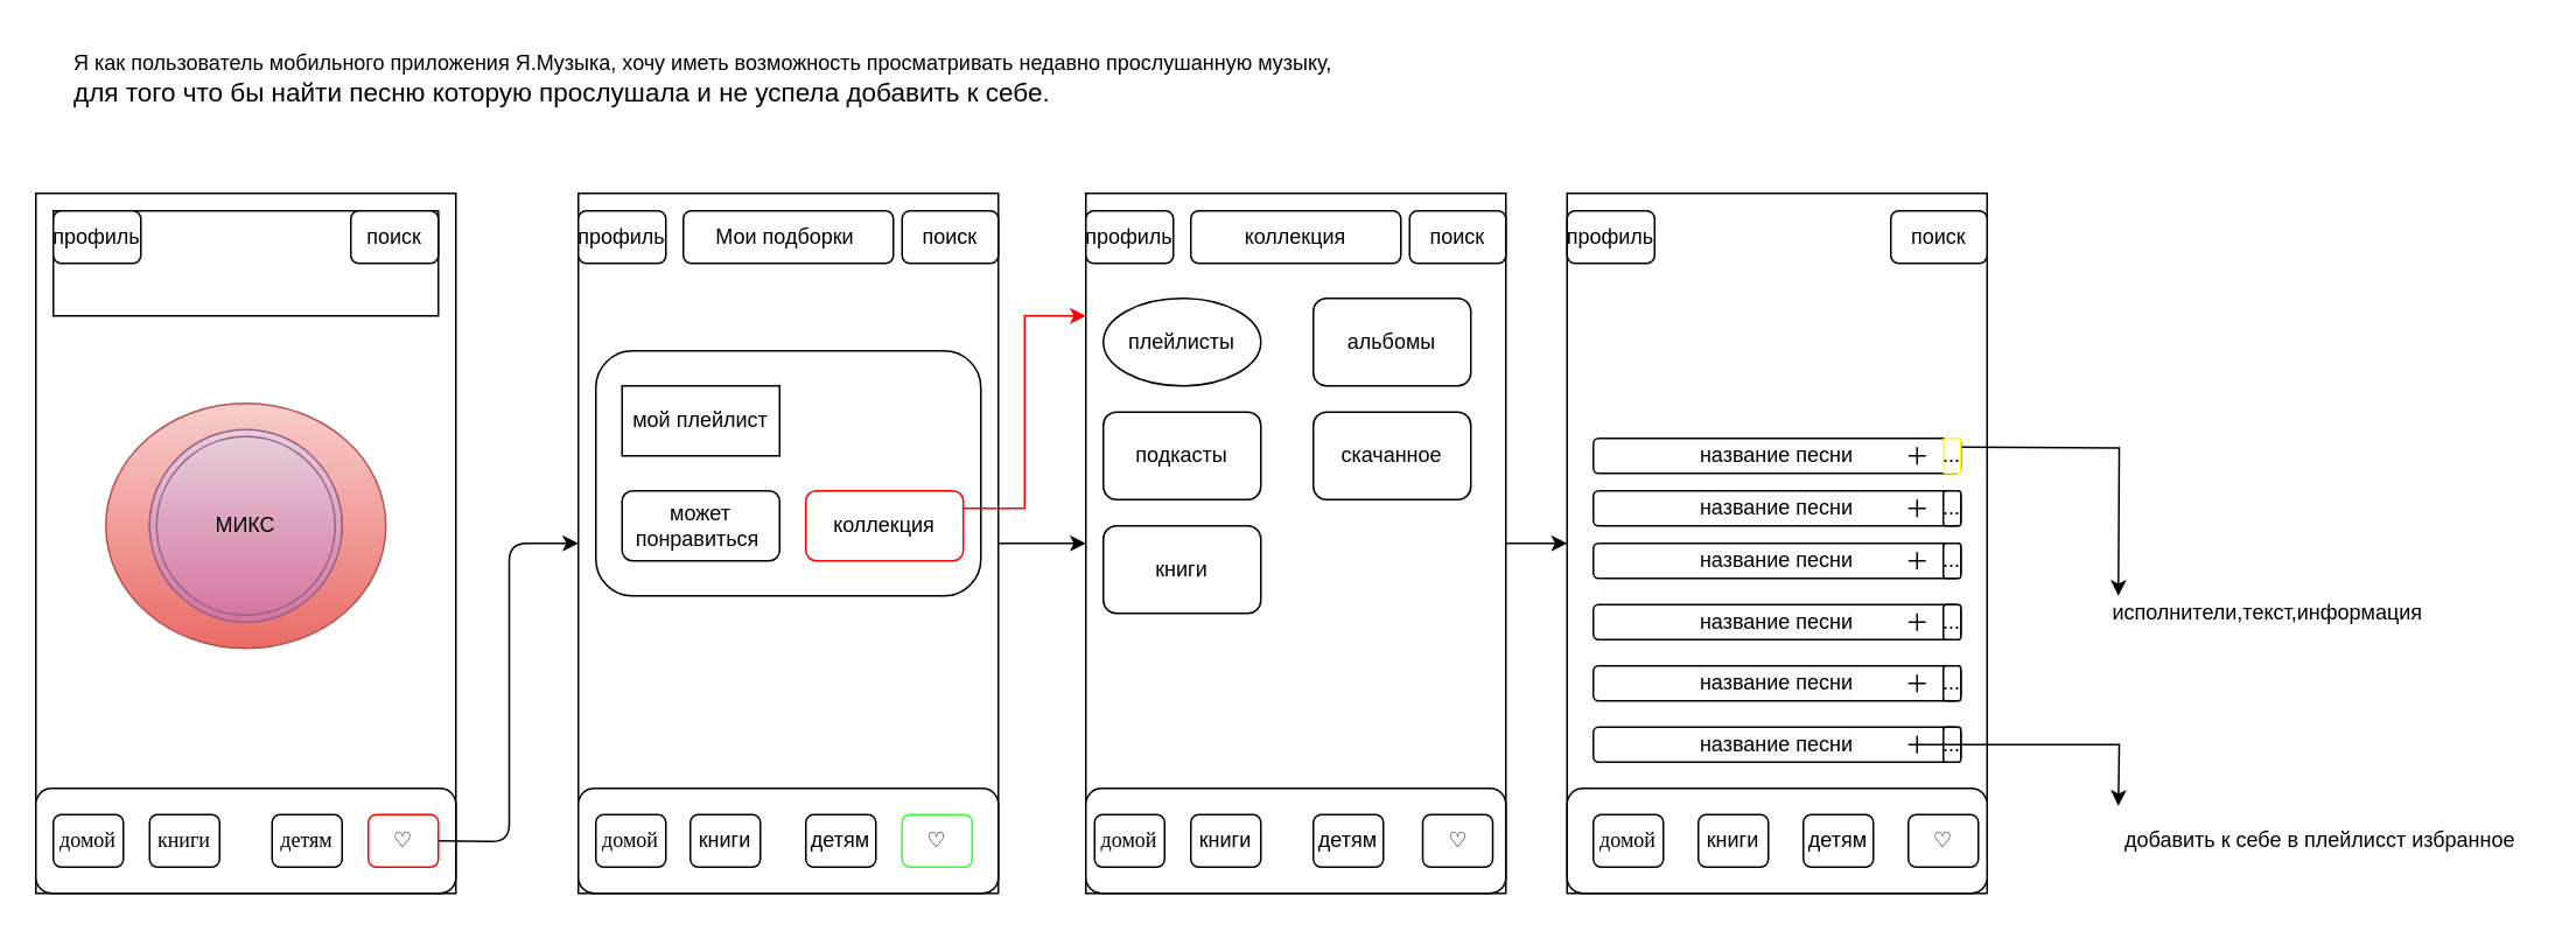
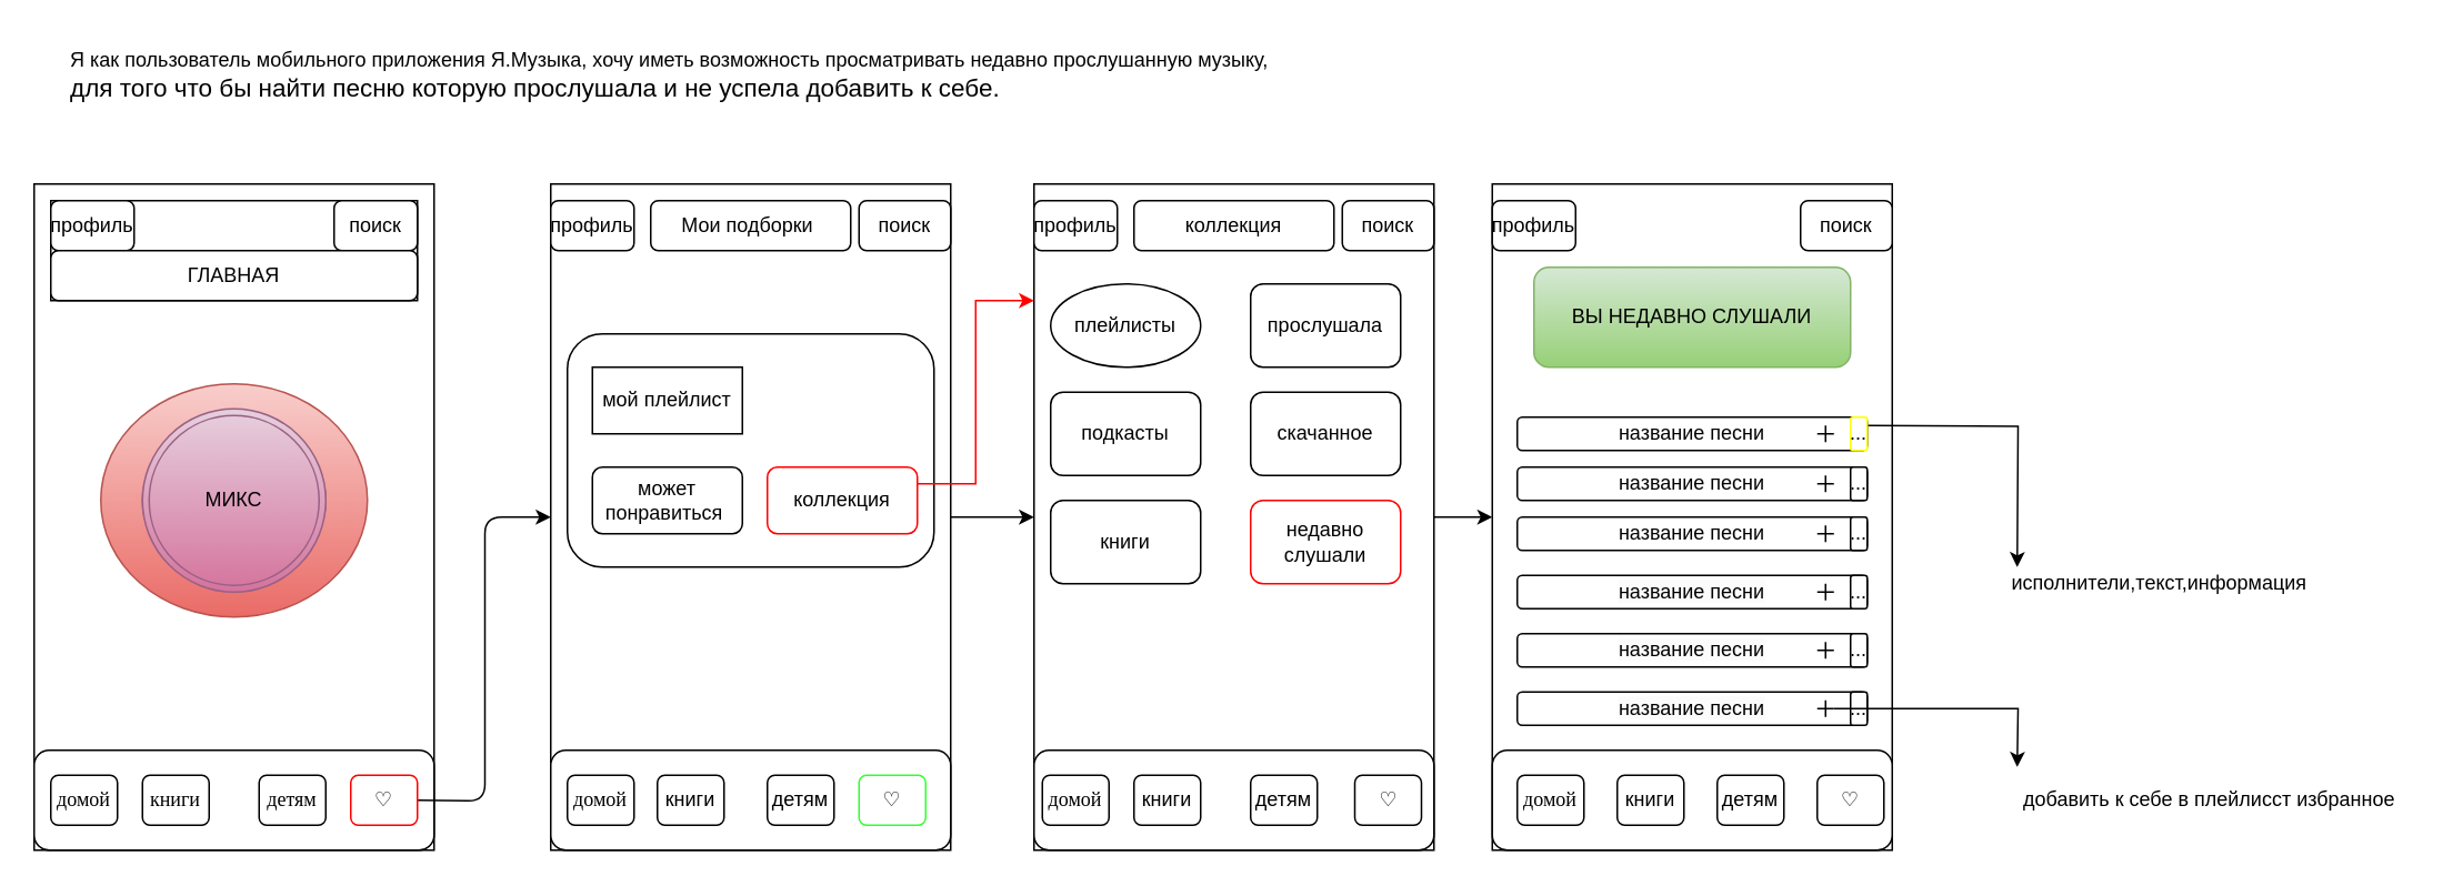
  <mxCell id="0" />
  <mxCell id="1" parent="0" />
  <mxCell id="2" value="Я как пользователь мобильного приложения Я.Музыка, хочу иметь возможность просматривать недавно прослушанную музыку,&amp;nbsp;&lt;div style=&quot;font-size: 15px;&quot;&gt;для того что бы найти песню которую прослушала и не успела добавить к себе.&lt;/div&gt;" style="text;html=1;align=left;verticalAlign=middle;resizable=0;points=[];autosize=1;strokeColor=none;fillColor=none;perimeterSpacing=0;imageAlign=left;" parent="1" vertex="1"><mxGeometry x="40" y="20" width="760" height="50" as="geometry" /></mxCell>
  <mxCell id="3" value="" style="rounded=0;whiteSpace=wrap;html=1;" parent="1" vertex="1"><mxGeometry x="20" y="110" width="240" height="400" as="geometry" /></mxCell>
  <mxCell id="4" style="edgeStyle=orthogonalEdgeStyle;rounded=0;orthogonalLoop=1;jettySize=auto;html=1;entryX=0;entryY=0.5;entryDx=0;entryDy=0;" parent="1" source="5" target="57" edge="1"><mxGeometry relative="1" as="geometry" /></mxCell>
  <mxCell id="5" value="" style="rounded=0;whiteSpace=wrap;html=1;" parent="1" vertex="1"><mxGeometry x="330" y="110" width="240" height="400" as="geometry" /></mxCell>
  <mxCell id="6" value="&lt;span style=&quot;color: rgba(0, 0, 0, 0); font-family: monospace; font-size: 0px; text-align: start; text-wrap: nowrap;&quot;&gt;%3CmxGraphModel%3E%3Croot%3E%3CmxCell%20id%3D%220%22%2F%3E%3CmxCell%20id%3D%221%22%20parent%3D%220%22%2F%3E%3CmxCell%20id%3D%222%22%20value%3D%22%D0%BC%D0%BE%D0%B6%D0%B5%D1%82%20%D0%BF%D0%BE%D0%BD%D1%80%D0%B0%D0%B2%D0%B8%D1%82%D1%8C%D1%81%D1%8F%26amp%3Bnbsp%3B%22%20style%3D%22rounded%3D1%3BwhiteSpace%3Dwrap%3Bhtml%3D1%3B%22%20vertex%3D%221%22%20parent%3D%221%22%3E%3CmxGeometry%20x%3D%22355%22%20y%3D%22290%22%20width%3D%2290%22%20height%3D%2240%22%20as%3D%22geometry%22%2F%3E%3C%2FmxCell%3E%3C%2Froot%3E%3C%2FmxGraphModel%3E&lt;/span&gt;" style="rounded=0;whiteSpace=wrap;html=1;" parent="1" vertex="1"><mxGeometry x="895" y="110" width="240" height="400" as="geometry" /></mxCell>
  <mxCell id="7" value="" style="verticalLabelPosition=bottom;verticalAlign=top;html=1;shape=mxgraph.basic.donut;dx=25;fillColor=#f8cecc;gradientColor=#ea6b66;strokeColor=#b85450;" parent="1" vertex="1"><mxGeometry x="60" y="230" width="160" height="140" as="geometry" /></mxCell>
  <mxCell id="8" value="МИКС" style="ellipse;shape=doubleEllipse;whiteSpace=wrap;html=1;aspect=fixed;fillColor=#e6d0de;gradientColor=#d5739d;strokeColor=#996185;" parent="1" vertex="1"><mxGeometry x="85" y="245" width="110" height="110" as="geometry" /></mxCell>
  <mxCell id="9" value="" style="rounded=1;whiteSpace=wrap;html=1;" parent="1" vertex="1"><mxGeometry x="20" y="450" width="240" height="60" as="geometry" /></mxCell>
  <mxCell id="10" value="&lt;font face=&quot;Verdana&quot;&gt;домой&lt;/font&gt;" style="rounded=1;whiteSpace=wrap;html=1;align=center;" parent="1" vertex="1"><mxGeometry x="30" y="465" width="40" height="30" as="geometry" /></mxCell>
  <mxCell id="11" value="" style="rounded=0;whiteSpace=wrap;html=1;" parent="1" vertex="1"><mxGeometry x="30" y="120" width="220" height="60" as="geometry" /></mxCell>
  <mxCell id="12" value="профиль" style="rounded=1;whiteSpace=wrap;html=1;" parent="1" vertex="1"><mxGeometry x="30" y="120" width="50" height="30" as="geometry" /></mxCell>
  <mxCell id="13" value="поиск" style="rounded=1;whiteSpace=wrap;html=1;" parent="1" vertex="1"><mxGeometry x="200" y="120" width="50" height="30" as="geometry" /></mxCell>
+ <mxCell id="14" value="ГЛАВНАЯ" style="rounded=1;whiteSpace=wrap;html=1;" parent="1" vertex="1"><mxGeometry x="30" y="150" width="220" height="30" as="geometry" /></mxCell>
  <mxCell id="15" value="" style="rounded=1;whiteSpace=wrap;html=1;" parent="1" vertex="1"><mxGeometry x="340" y="200" width="220" height="140" as="geometry" /></mxCell>
  <mxCell id="16" value="мой плейлист" style="whiteSpace=wrap;html=1;rounded=0;" parent="1" vertex="1"><mxGeometry x="355" y="220" width="90" height="40" as="geometry" /></mxCell>
  <mxCell id="17" value="может понравиться&amp;nbsp;" style="rounded=1;whiteSpace=wrap;html=1;" parent="1" vertex="1"><mxGeometry x="355" y="280" width="90" height="40" as="geometry" /></mxCell>
  <mxCell id="18" value="" style="rounded=1;whiteSpace=wrap;html=1;" parent="1" vertex="1"><mxGeometry x="330" y="450" width="240" height="60" as="geometry" /></mxCell>
  <mxCell id="19" value="&lt;font face=&quot;Verdana&quot;&gt;домой&lt;/font&gt;" style="rounded=1;whiteSpace=wrap;html=1;align=center;" parent="1" vertex="1"><mxGeometry x="340" y="465" width="40" height="30" as="geometry" /></mxCell>
  <mxCell id="20" value="книги" style="rounded=1;whiteSpace=wrap;html=1;" parent="1" vertex="1"><mxGeometry x="394" y="465" width="40" height="30" as="geometry" /></mxCell>
  <mxCell id="21" value="детям" style="rounded=1;whiteSpace=wrap;html=1;" parent="1" vertex="1"><mxGeometry x="460" y="465" width="40" height="30" as="geometry" /></mxCell>
  <mxCell id="22" value="поиск" style="rounded=1;whiteSpace=wrap;html=1;" parent="1" vertex="1"><mxGeometry x="515" y="120" width="55" height="30" as="geometry" /></mxCell>
  <mxCell id="23" style="edgeStyle=orthogonalEdgeStyle;rounded=1;orthogonalLoop=1;jettySize=auto;html=1;curved=0;" parent="1" target="5" edge="1"><mxGeometry relative="1" as="geometry"><mxPoint x="250" y="479.984" as="sourcePoint" /></mxGeometry></mxCell>
  <mxCell id="24" value="♡" style="rounded=1;whiteSpace=wrap;html=1;strokeColor=#33FF33;" parent="1" vertex="1"><mxGeometry x="515" y="465" width="40" height="30" as="geometry" /></mxCell>
+ <mxCell id="25" value="ВЫ НЕДАВНО СЛУШАЛИ" style="rounded=1;whiteSpace=wrap;html=1;fillColor=#d5e8d4;gradientColor=#97d077;strokeColor=#82b366;" parent="1" vertex="1"><mxGeometry x="920" y="160" width="190" height="60" as="geometry" /></mxCell>
  <mxCell id="26" value="название песни" style="rounded=1;whiteSpace=wrap;html=1;" parent="1" vertex="1"><mxGeometry x="910" y="250" width="210" height="20" as="geometry" /></mxCell>
  <mxCell id="27" value="название песни" style="rounded=1;whiteSpace=wrap;html=1;" parent="1" vertex="1"><mxGeometry x="910" y="280" width="210" height="20" as="geometry" /></mxCell>
  <mxCell id="28" value="название песни" style="rounded=1;whiteSpace=wrap;html=1;" parent="1" vertex="1"><mxGeometry x="910" y="310" width="210" height="20" as="geometry" /></mxCell>
  <mxCell id="29" value="&lt;meta charset=&quot;utf-8&quot;&gt;&lt;span style=&quot;color: rgb(0, 0, 0); font-family: Helvetica; font-size: 12px; font-style: normal; font-variant-ligatures: normal; font-variant-caps: normal; font-weight: 400; letter-spacing: normal; orphans: 2; text-align: center; text-indent: 0px; text-transform: none; widows: 2; word-spacing: 0px; -webkit-text-stroke-width: 0px; white-space: normal; background-color: rgb(251, 251, 251); text-decoration-thickness: initial; text-decoration-style: initial; text-decoration-color: initial; display: inline !important; float: none;&quot;&gt;название песни&lt;/span&gt;" style="rounded=1;whiteSpace=wrap;html=1;" parent="1" vertex="1"><mxGeometry x="910" y="345" width="210" height="20" as="geometry" /></mxCell>
  <mxCell id="30" value="&lt;meta charset=&quot;utf-8&quot;&gt;&lt;span style=&quot;color: rgb(0, 0, 0); font-family: Helvetica; font-size: 12px; font-style: normal; font-variant-ligatures: normal; font-variant-caps: normal; font-weight: 400; letter-spacing: normal; orphans: 2; text-align: center; text-indent: 0px; text-transform: none; widows: 2; word-spacing: 0px; -webkit-text-stroke-width: 0px; white-space: normal; background-color: rgb(251, 251, 251); text-decoration-thickness: initial; text-decoration-style: initial; text-decoration-color: initial; display: inline !important; float: none;&quot;&gt;название песни&lt;/span&gt;" style="rounded=1;whiteSpace=wrap;html=1;" parent="1" vertex="1"><mxGeometry x="910" y="380" width="210" height="20" as="geometry" /></mxCell>
  <mxCell id="31" value="&lt;meta charset=&quot;utf-8&quot;&gt;&lt;span style=&quot;color: rgb(0, 0, 0); font-family: Helvetica; font-size: 12px; font-style: normal; font-variant-ligatures: normal; font-variant-caps: normal; font-weight: 400; letter-spacing: normal; orphans: 2; text-align: center; text-indent: 0px; text-transform: none; widows: 2; word-spacing: 0px; -webkit-text-stroke-width: 0px; white-space: normal; background-color: rgb(251, 251, 251); text-decoration-thickness: initial; text-decoration-style: initial; text-decoration-color: initial; display: inline !important; float: none;&quot;&gt;название песни&lt;/span&gt;" style="rounded=1;whiteSpace=wrap;html=1;" parent="1" vertex="1"><mxGeometry x="910" y="415" width="210" height="20" as="geometry" /></mxCell>
  <mxCell id="32" value="" style="rounded=1;whiteSpace=wrap;html=1;" parent="1" vertex="1"><mxGeometry x="895" y="450" width="240" height="60" as="geometry" /></mxCell>
  <mxCell id="33" value="&lt;font face=&quot;Verdana&quot;&gt;домой&lt;/font&gt;" style="rounded=1;whiteSpace=wrap;html=1;align=center;" parent="1" vertex="1"><mxGeometry x="910" y="465" width="40" height="30" as="geometry" /></mxCell>
  <mxCell id="34" value="книги" style="rounded=1;whiteSpace=wrap;html=1;" parent="1" vertex="1"><mxGeometry x="970" y="465" width="40" height="30" as="geometry" /></mxCell>
  <mxCell id="35" value="детям" style="rounded=1;whiteSpace=wrap;html=1;" parent="1" vertex="1"><mxGeometry x="1030" y="465" width="40" height="30" as="geometry" /></mxCell>
  <mxCell id="36" value="♡" style="rounded=1;whiteSpace=wrap;html=1;strokeColor=#000000;" parent="1" vertex="1"><mxGeometry x="1090" y="465" width="40" height="30" as="geometry" /></mxCell>
  <mxCell id="37" value="поиск" style="rounded=1;whiteSpace=wrap;html=1;" parent="1" vertex="1"><mxGeometry x="1080" y="120" width="55" height="30" as="geometry" /></mxCell>
  <mxCell id="38" value="профиль" style="rounded=1;whiteSpace=wrap;html=1;" parent="1" vertex="1"><mxGeometry x="330" y="120" width="50" height="30" as="geometry" /></mxCell>
  <mxCell id="39" value="профиль" style="rounded=1;whiteSpace=wrap;html=1;" parent="1" vertex="1"><mxGeometry x="895" y="120" width="50" height="30" as="geometry" /></mxCell>
  <mxCell id="40" style="edgeStyle=orthogonalEdgeStyle;rounded=0;orthogonalLoop=1;jettySize=auto;html=1;exitX=1;exitY=0.5;exitDx=0;exitDy=0;" parent="1" edge="1"><mxGeometry relative="1" as="geometry"><mxPoint x="1210" y="340" as="targetPoint" /><mxPoint x="1120" y="255" as="sourcePoint" /></mxGeometry></mxCell>
  <mxCell id="41" value="Мои подборки&amp;nbsp;" style="rounded=1;whiteSpace=wrap;html=1;" parent="1" vertex="1"><mxGeometry x="390" y="120" width="120" height="30" as="geometry" /></mxCell>
  <mxCell id="42" value="" style="shape=cross;whiteSpace=wrap;html=1;size=0;" parent="1" vertex="1"><mxGeometry x="1090" y="315" width="10" height="10" as="geometry" /></mxCell>
  <mxCell id="43" value="..." style="rounded=1;whiteSpace=wrap;html=1;strokeColor=#FFFF00;" parent="1" vertex="1"><mxGeometry x="1110" y="250" width="10" height="20" as="geometry" /></mxCell>
  <mxCell id="44" value="..." style="rounded=1;whiteSpace=wrap;html=1;" parent="1" vertex="1"><mxGeometry x="1110" y="280" width="10" height="20" as="geometry" /></mxCell>
  <mxCell id="45" value="..." style="rounded=1;whiteSpace=wrap;html=1;" parent="1" vertex="1"><mxGeometry x="1110" y="310" width="10" height="20" as="geometry" /></mxCell>
  <mxCell id="46" value="..." style="rounded=1;whiteSpace=wrap;html=1;" parent="1" vertex="1"><mxGeometry x="1110" y="345" width="10" height="20" as="geometry" /></mxCell>
  <mxCell id="47" value="..." style="rounded=1;whiteSpace=wrap;html=1;" parent="1" vertex="1"><mxGeometry x="1110" y="380" width="10" height="20" as="geometry" /></mxCell>
  <mxCell id="48" value="..." style="rounded=1;whiteSpace=wrap;html=1;" parent="1" vertex="1"><mxGeometry x="1110" y="415" width="10" height="20" as="geometry" /></mxCell>
  <mxCell id="49" value="" style="shape=cross;whiteSpace=wrap;html=1;size=0;" parent="1" vertex="1"><mxGeometry x="1090" y="350" width="10" height="10" as="geometry" /></mxCell>
  <mxCell id="50" value="" style="shape=cross;whiteSpace=wrap;html=1;size=0;" parent="1" vertex="1"><mxGeometry x="1090" y="385" width="10" height="10" as="geometry" /></mxCell>
  <mxCell id="51" style="edgeStyle=orthogonalEdgeStyle;rounded=0;orthogonalLoop=1;jettySize=auto;html=1;" parent="1" source="52" edge="1"><mxGeometry relative="1" as="geometry"><mxPoint x="1210" y="460" as="targetPoint" /></mxGeometry></mxCell>
  <mxCell id="52" value="" style="shape=cross;whiteSpace=wrap;html=1;size=0;" parent="1" vertex="1"><mxGeometry x="1090" y="420" width="10" height="10" as="geometry" /></mxCell>
  <mxCell id="53" value="" style="shape=cross;whiteSpace=wrap;html=1;size=0;" parent="1" vertex="1"><mxGeometry x="1090" y="285" width="10" height="10" as="geometry" /></mxCell>
  <mxCell id="54" value="" style="shape=cross;whiteSpace=wrap;html=1;size=0;" parent="1" vertex="1"><mxGeometry x="1090" y="255" width="10" height="10" as="geometry" /></mxCell>
  <mxCell id="55" value="коллекция" style="rounded=1;whiteSpace=wrap;html=1;strokeColor=#FF0000;" parent="1" vertex="1"><mxGeometry x="460" y="280" width="90" height="40" as="geometry" /></mxCell>
  <mxCell id="56" style="edgeStyle=orthogonalEdgeStyle;rounded=0;orthogonalLoop=1;jettySize=auto;html=1;entryX=0;entryY=0.5;entryDx=0;entryDy=0;" parent="1" source="57" target="6" edge="1"><mxGeometry relative="1" as="geometry" /></mxCell>
  <mxCell id="57" value="" style="rounded=0;whiteSpace=wrap;html=1;" parent="1" vertex="1"><mxGeometry x="620" y="110" width="240" height="400" as="geometry" /></mxCell>
  <mxCell id="58" style="edgeStyle=orthogonalEdgeStyle;rounded=0;orthogonalLoop=1;jettySize=auto;html=1;exitX=1;exitY=0.25;exitDx=0;exitDy=0;entryX=0;entryY=0.175;entryDx=0;entryDy=0;entryPerimeter=0;strokeColor=#FF0000;" parent="1" source="55" target="57" edge="1"><mxGeometry relative="1" as="geometry" /></mxCell>
  <mxCell id="59" style="edgeStyle=orthogonalEdgeStyle;rounded=0;orthogonalLoop=1;jettySize=auto;html=1;exitX=0.5;exitY=1;exitDx=0;exitDy=0;" parent="1" source="37" target="37" edge="1"><mxGeometry relative="1" as="geometry" /></mxCell>
  <mxCell id="60" value="плейлисты" style="ellipse;whiteSpace=wrap;html=1;" parent="1" vertex="1"><mxGeometry x="630" y="170" width="90" height="50" as="geometry" /></mxCell>
  <mxCell id="61" value="подкасты" style="rounded=1;whiteSpace=wrap;html=1;" parent="1" vertex="1"><mxGeometry x="630" y="235" width="90" height="50" as="geometry" /></mxCell>
  <mxCell id="62" value="скачанное" style="rounded=1;whiteSpace=wrap;html=1;" parent="1" vertex="1"><mxGeometry x="750" y="235" width="90" height="50" as="geometry" /></mxCell>
- <mxCell id="63" value="альбомы" style="rounded=1;whiteSpace=wrap;html=1;" parent="1" vertex="1"><mxGeometry x="750" y="170" width="90" height="50" as="geometry" /></mxCell>
+ <mxCell id="63" value="прослушала" style="rounded=1;whiteSpace=wrap;html=1;" parent="1" vertex="1"><mxGeometry x="750" y="170" width="90" height="50" as="geometry" /></mxCell>
  <mxCell id="64" value="книги" style="rounded=1;whiteSpace=wrap;html=1;" parent="1" vertex="1"><mxGeometry x="630" y="300" width="90" height="50" as="geometry" /></mxCell>
+ <mxCell id="65" value="недавно&lt;div&gt;слушали&lt;/div&gt;" style="rounded=1;whiteSpace=wrap;html=1;strokeColor=#FF0000;" parent="1" vertex="1"><mxGeometry x="750" y="300" width="90" height="50" as="geometry" /></mxCell>
  <mxCell id="66" value="профиль" style="rounded=1;whiteSpace=wrap;html=1;" parent="1" vertex="1"><mxGeometry x="620" y="120" width="50" height="30" as="geometry" /></mxCell>
  <mxCell id="67" value="поиск" style="rounded=1;whiteSpace=wrap;html=1;" parent="1" vertex="1"><mxGeometry x="805" y="120" width="55" height="30" as="geometry" /></mxCell>
  <mxCell id="68" value="&lt;font face=&quot;Verdana&quot;&gt;детям&lt;/font&gt;" style="rounded=1;whiteSpace=wrap;html=1;align=center;" parent="1" vertex="1"><mxGeometry x="155" y="465" width="40" height="30" as="geometry" /></mxCell>
  <mxCell id="69" value="&lt;font face=&quot;Verdana&quot;&gt;книги&lt;/font&gt;" style="rounded=1;whiteSpace=wrap;html=1;align=center;" parent="1" vertex="1"><mxGeometry x="85" y="465" width="40" height="30" as="geometry" /></mxCell>
  <mxCell id="70" value="&lt;font face=&quot;Verdana&quot;&gt;♡&lt;/font&gt;" style="rounded=1;whiteSpace=wrap;html=1;align=center;strokeColor=#FF0000;" parent="1" vertex="1"><mxGeometry x="210" y="465" width="40" height="30" as="geometry" /></mxCell>
  <mxCell id="71" value="коллекция" style="rounded=1;whiteSpace=wrap;html=1;" parent="1" vertex="1"><mxGeometry x="680" y="120" width="120" height="30" as="geometry" /></mxCell>
  <mxCell id="72" value="" style="rounded=1;whiteSpace=wrap;html=1;" parent="1" vertex="1"><mxGeometry x="620" y="450" width="240" height="60" as="geometry" /></mxCell>
  <mxCell id="73" value="&lt;font face=&quot;Verdana&quot;&gt;домой&lt;/font&gt;" style="rounded=1;whiteSpace=wrap;html=1;align=center;" parent="1" vertex="1"><mxGeometry x="625" y="465" width="40" height="30" as="geometry" /></mxCell>
  <mxCell id="74" value="книги" style="rounded=1;whiteSpace=wrap;html=1;" parent="1" vertex="1"><mxGeometry x="680" y="465" width="40" height="30" as="geometry" /></mxCell>
  <mxCell id="75" value="детям" style="rounded=1;whiteSpace=wrap;html=1;" parent="1" vertex="1"><mxGeometry x="750" y="465" width="40" height="30" as="geometry" /></mxCell>
  <mxCell id="76" value="♡" style="rounded=1;whiteSpace=wrap;html=1;strokeColor=#000000;" parent="1" vertex="1"><mxGeometry x="812.5" y="465" width="40" height="30" as="geometry" /></mxCell>
  <mxCell id="77" value="исполнители,текст,информация" style="text;html=1;align=center;verticalAlign=middle;resizable=0;points=[];autosize=1;strokeColor=none;fillColor=none;" parent="1" vertex="1"><mxGeometry x="1190" y="335" width="210" height="30" as="geometry" /></mxCell>
  <mxCell id="78" value="добавить к себе в плейлисст избранное" style="text;html=1;align=center;verticalAlign=middle;resizable=0;points=[];autosize=1;strokeColor=none;fillColor=none;" parent="1" vertex="1"><mxGeometry x="1200" y="465" width="250" height="30" as="geometry" /></mxCell>
